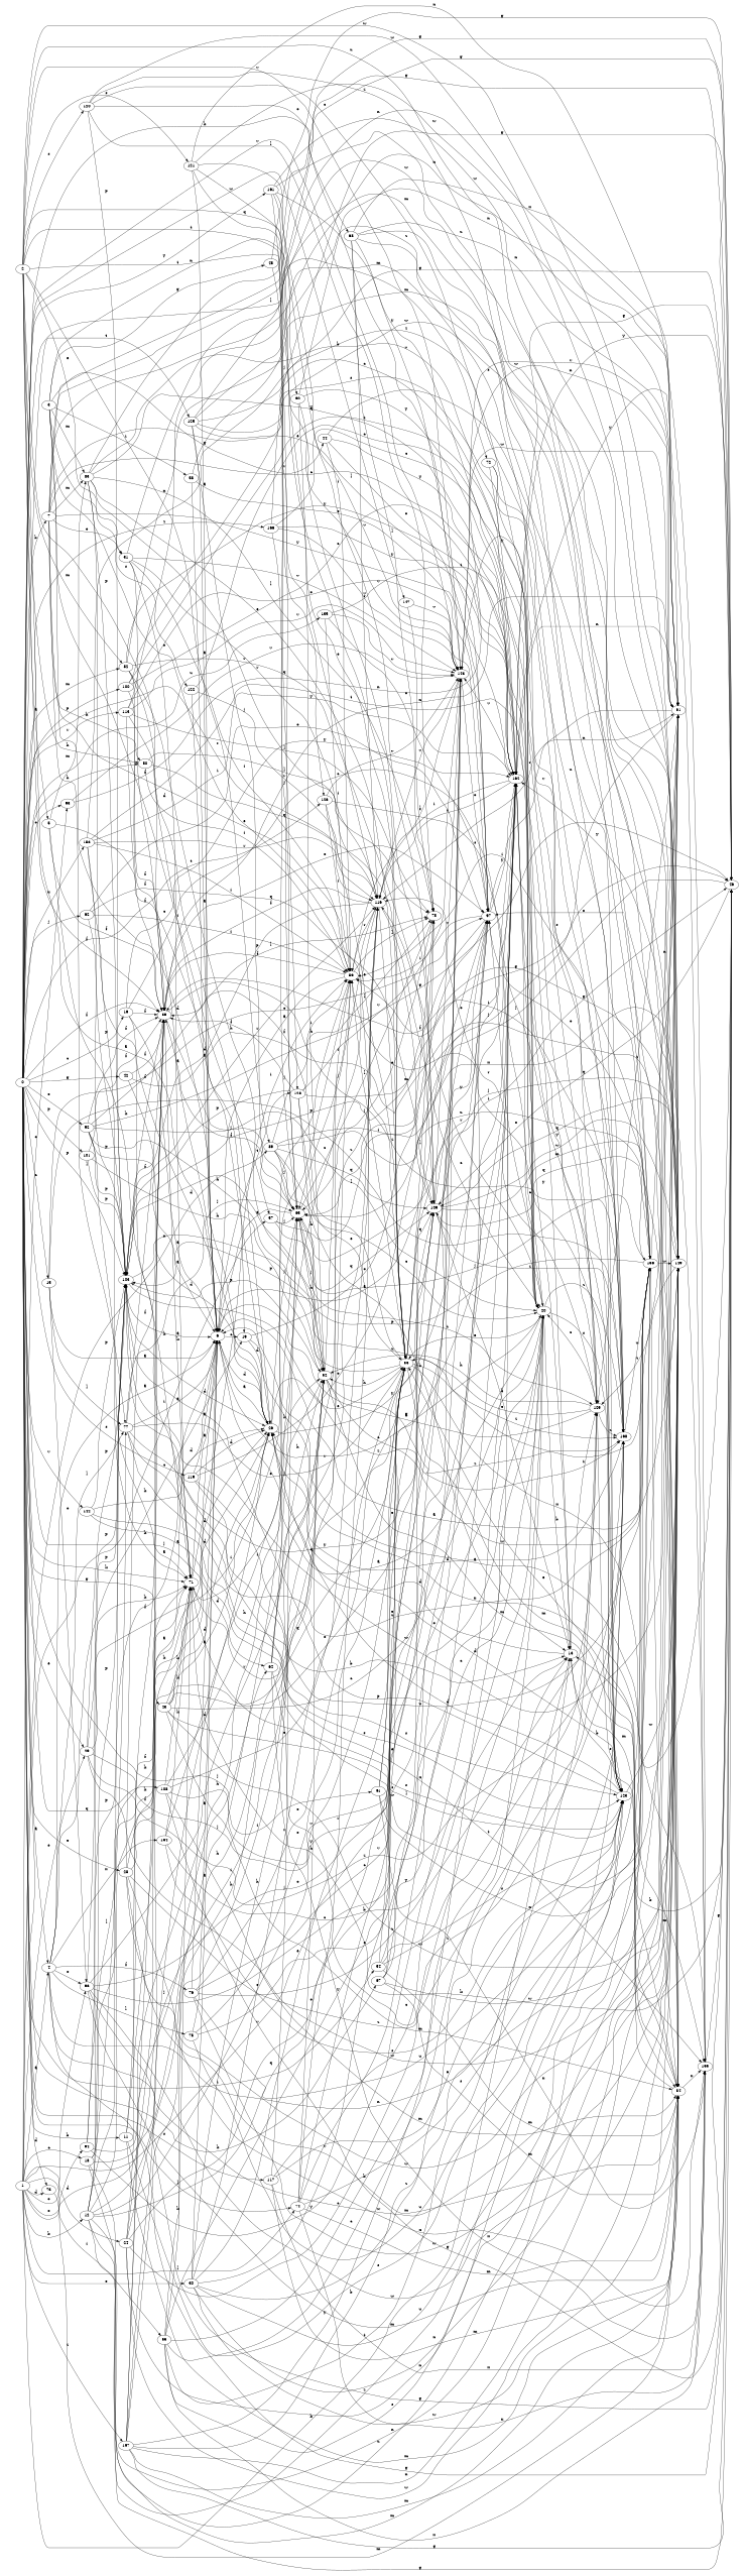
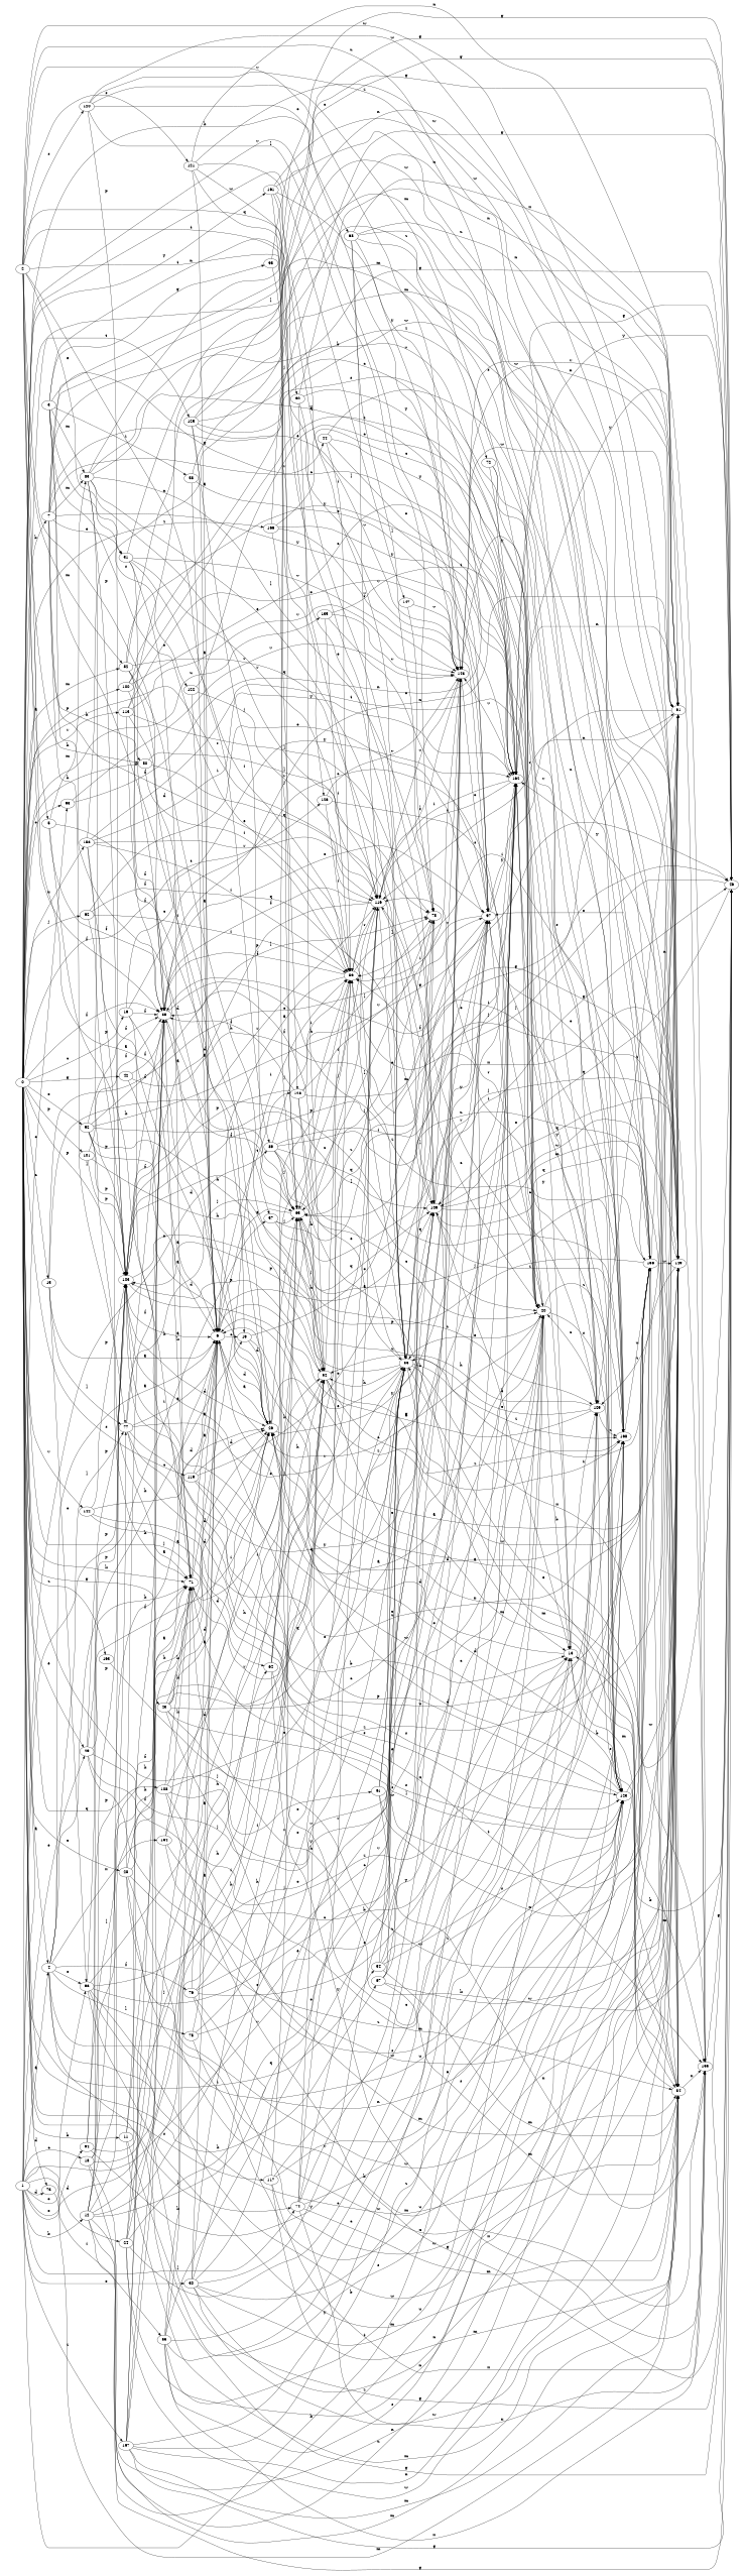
  strict digraph {
    rankdir=LR
    0
    4
    7
    11
    15
    16
    n7 [label=73]
    28
    29
    39
    42
    43
    50
    54
    61
    62
    64
    67
    68
    71
    72
    74
    82
    92
    93
    100
    101
    103
    108
    113
    116
    117
    119
    125
    126
    135
    142
    143
    147
    153
    161
+   163
    166
    96
    6
    149
    19
    46
    75
    76
    77
    91
    154
    31
    83
    20
    33
    84
    123
    162
    26
    168
    97
    155
    59
    65
    109
    78
    129
    52
    136
    1
    12
    13
    18
    24
    30
    55
    57
    89
    94
    167
    2
    5
    120
    121
    128
    3
    44
-   45
+   45 [label=95]
    58
    90
    122
    0 -> 4 [label=a]
    0 -> 7 [label=b]
    0 -> 11 [label=b]
    0 -> 15 [label=c]
    0 -> 16 [label=c]
    0 -> n7 [label=d]
    0 -> 28 [label=e]
    0 -> 29 [label=e]
    0 -> 39 [label=f]
    0 -> 42 [label=g]
    0 -> 43 [label=g]
    0 -> 50 [label=h]
    0 -> 54 [label=i]
    0 -> 61 [label=j]
    0 -> 62 [label=j]
    0 -> 64 [label=j]
    0 -> 67 [label=k]
    0 -> 68 [label=k]
    0 -> 71 [label=k]
    0 -> 72 [label=l]
    0 -> 74 [label=l]
    0 -> 82 [label=m]
    0 -> 92 [label=o]
    0 -> 93 [label=o]
    0 -> 100 [label=p]
    0 -> 101 [label=p]
    0 -> 103 [label=p]
    0 -> 108 [label=q]
    0 -> 113 [label=r]
    0 -> 116 [label=r]
    0 -> 117 [label=s]
    0 -> 119 [label=s]
    0 -> 125 [label=t]
    0 -> 126 [label=t]
    0 -> 135 [label=u]
    0 -> 142 [label=v]
    0 -> 143 [label=v]
    0 -> 147 [label=w]
    0 -> 153 [label=x]
    0 -> 161 [label=y]
+   0 -> 163 [label=z]
    0 -> 166 [label=z]
    4 -> 96 [label=o]
    4 -> 6 [label=a]
    4 -> 149 [label=w]
    4 -> 19 [label=c]
    4 -> 46 [label=g]
    4 -> 75 [label=l]
    4 -> 76 [label=f]
    4 -> 77 [label=l]
    4 -> 91 [label=n]
    4 -> 154 [label=x]
    7 -> 50 [label=h]
    7 -> 46 [label=g]
    7 -> 77 [label=l]
    7 -> 91 [label=n]
    7 -> 31 [label=e]
    7 -> 83 [label=m]
    7 -> 20 [label=c]
    7 -> 33 [label=e]
    7 -> 84 [label=m]
    7 -> 123 [label=s]
    7 -> 162 [label=y]
    11 -> 39 [label=f]
    11 -> 84 [label=m]
    11 -> 123 [label=s]
    11 -> 26 [label=d]
    15 -> 96 [label=o]
    15 -> 6 [label=a]
    15 -> 77 [label=l]
    15 -> 168 [label=z]
    15 -> 97 [label=o]
    16 -> 39 [label=f]
    16 -> 71 [label=k]
    16 -> 6 [label=a]
    16 -> 20 [label=c]
    16 -> 162 [label=y]
    n7 -> 84 [label=m]
    28 -> 39 [label=f]
    28 -> 6 [label=a]
    28 -> 149 [label=w]
    28 -> 84 [label=m]
    28 -> 26 [label=d]
    28 -> 168 [label=z]
    28 -> 155 [label=x]
    29 -> 71 [label=k]
    29 -> 103 [label=p]
    29 -> 149 [label=w]
    29 -> 162 [label=y]
    29 -> 168 [label=z]
    29 -> 59 [label=i]
    39 -> 71 [label=k]
    39 -> 91 [label=n]
    39 -> 168 [label=z]
    39 -> 97 [label=o]
    39 -> 65 [label=j]
    42 -> 39 [label=f]
    42 -> 6 [label=a]
    42 -> 84 [label=m]
    43 -> 71 [label=k]
    43 -> 149 [label=w]
    43 -> 20 [label=c]
    43 -> 84 [label=m]
    43 -> 123 [label=s]
    43 -> 26 [label=d]
    43 -> 97 [label=o]
    43 -> 109 [label=q]
    50 -> 59 [label=i]
    50 -> 109 [label=q]
    50 -> 78 [label=l]
    54 -> 33 [label=e]
    54 -> 84 [label=m]
    54 -> 123 [label=s]
    54 -> 97 [label=o]
    54 -> 129 [label=t]
    61 -> 91 [label=n]
    61 -> 33 [label=e]
    61 -> 155 [label=x]
    61 -> 109 [label=q]
    62 -> 103 [label=p]
    62 -> 97 [label=o]
    62 -> 59 [label=i]
    62 -> 109 [label=q]
    64 -> 116 [label=r]
    64 -> 168 [label=z]
    64 -> 155 [label=x]
    64 -> 65 [label=j]
    64 -> 52 [label=h]
    67 -> 149 [label=w]
    67 -> 20 [label=c]
    67 -> 33 [label=e]
    67 -> 84 [label=m]
    67 -> 78 [label=l]
    68 -> 116 [label=r]
    68 -> 143 [label=v]
    68 -> 149 [label=w]
    68 -> 91 [label=n]
    68 -> 123 [label=s]
    68 -> 155 [label=x]
    68 -> 78 [label=l]
    71 -> 6 [label=a]
    71 -> 123 [label=s]
    71 -> 59 [label=i]
    71 -> 109 [label=q]
    72 -> 123 [label=s]
    72 -> 162 [label=y]
    72 -> 136 [label=u]
    74 -> 116 [label=r]
    74 -> 143 [label=v]
    74 -> 84 [label=m]
    74 -> 123 [label=s]
    74 -> 162 [label=y]
    74 -> 155 [label=x]
    74 -> 52 [label=h]
    82 -> 39 [label=f]
    82 -> 149 [label=w]
    82 -> 162 [label=y]
    82 -> 26 [label=d]
    82 -> 109 [label=q]
    82 -> 52 [label=h]
    92 -> 39 [label=f]
    92 -> 71 [label=k]
    92 -> 103 [label=p]
    92 -> 46 [label=g]
    92 -> 20 [label=c]
    92 -> 26 [label=d]
    92 -> 78 [label=l]
    92 -> 52 [label=h]
    93 -> 143 [label=v]
    93 -> 91 [label=n]
    100 -> 39 [label=f]
    100 -> 149 [label=w]
    100 -> 20 [label=c]
    100 -> 129 [label=t]
    101 -> 39 [label=f]
    101 -> 103 [label=p]
    101 -> 52 [label=h]
    103 -> 39 [label=f]
    103 -> 116 [label=r]
    103 -> 6 [label=a]
    103 -> 149 [label=w]
    103 -> 26 [label=d]
    103 -> 168 [label=z]
    103 -> 155 [label=x]
    103 -> 136 [label=u]
    108 -> 71 [label=k]
    108 -> 143 [label=v]
    108 -> 46 [label=g]
    108 -> 33 [label=e]
    108 -> 84 [label=m]
    108 -> 52 [label=h]
    113 -> 39 [label=f]
    113 -> 143 [label=v]
    113 -> 6 [label=a]
    113 -> 84 [label=m]
    113 -> 97 [label=o]
    113 -> 78 [label=l]
    116 -> 39 [label=f]
    116 -> 71 [label=k]
    116 -> 103 [label=p]
    116 -> 143 [label=v]
    116 -> 20 [label=c]
    116 -> 33 [label=e]
    116 -> 65 [label=j]
    117 -> 20 [label=c]
    117 -> 84 [label=m]
    117 -> 123 [label=e]
    117 -> 155 [label=x]
    117 -> 65 [label=j]
    119 -> 6 [label=a]
    119 -> 123 [label=s]
    119 -> 26 [label=d]
    119 -> 97 [label=o]
    119 -> 136 [label=u]
    125 -> 6 [label=a]
    125 -> 46 [label=g]
    125 -> 91 [label=n]
    125 -> 20 [label=c]
    125 -> 162 [label=l]
    125 -> 168 [label=z]
    125 -> 65 [label=j]
    126 -> 143 [label=v]
-   126 -> 33 [label=e]
    126 -> 123 [label=s]
    126 -> 59 [label=i]
    135 -> 143 [label=v]
    135 -> 97 [label=o]
    135 -> 59 [label=i]
    135 -> 129 [label=t]
    142 -> 103 [label=p]
    142 -> 149 [label=w]
    142 -> 123 [label=s]
    142 -> 26 [label=d]
    143 -> 116 [label=r]
    143 -> 91 [label=n]
    143 -> 97 [label=o]
    147 -> 143 [label=v]
    147 -> 78 [label=l]
    153 -> 103 [label=p]
    153 -> 116 [label=r]
    153 -> 46 [label=g]
    153 -> 162 [label=y]
    153 -> 26 [label=d]
    153 -> 59 [label=i]
    153 -> 129 [label=t]
    161 -> 143 [label=v]
    161 -> 149 [label=w]
    161 -> 33 [label=e]
    161 -> 162 [label=y]
    161 -> 65 [label=j]
    161 -> 136 [label=u]
+   163 -> 168 [label=z]
    166 -> 143 [label=v]
    166 -> 46 [label=g]
    166 -> 20 [label=c]
    166 -> 162 [label=y]
    166 -> 65 [label=j]
    96 -> 103 [label=p]
    96 -> 116 [label=r]
    96 -> 149 [label=w]
    96 -> 46 [label=g]
    96 -> 20 [label=c]
    96 -> 84 [label=m]
    96 -> 97 [label=o]
    6 -> 19 [label=c]
    6 -> 20 [label=c]
    6 -> 26 [label=d]
    6 -> 128 [label=t]
    149 -> 39 [label=f]
    149 -> 162 [label=y]
    149 -> 97 [label=o]
    149 -> 65 [label=j]
    149 -> 109 [label=q]
    149 -> 129 [label=t]
    19 -> 26 [label=d]
    19 -> 97 [label=o]
    19 -> 155 [label=x]
    46 -> 71 [label=k]
    46 -> 6 [label=a]
    46 -> 162 [label=y]
    46 -> 65 [label=j]
    46 -> 109 [label=q]
    46 -> 13 [label=b]
    75 -> 6 [label=a]
    75 -> 20 [label=c]
    75 -> 33 [label=e]
    75 -> 136 [label=u]
    76 -> 6 [label=a]
    76 -> 149 [label=w]
    76 -> 20 [label=c]
    76 -> 33 [label=e]
    76 -> 129 [label=t]
    76 -> 136 [label=u]
    77 -> 39 [label=f]
    77 -> 6 [label=a]
    77 -> 33 [label=e]
    77 -> 162 [label=y]
    77 -> 65 [label=j]
    77 -> 136 [label=u]
    77 -> 13 [label=b]
    91 -> 116 [label=r]
    91 -> 143 [label=v]
    91 -> 65 [label=j]
    91 -> 129 [label=t]
    154 -> 71 [label=k]
    154 -> 123 [label=s]
    154 -> 59 [label=i]
    154 -> 13 [label=b]
    31 -> 39 [label=f]
    31 -> 71 [label=o]
    31 -> 116 [label=r]
    31 -> 143 [label=v]
    31 -> 84 [label=m]
    31 -> 59 [label=i]
    83 -> 71 [label=k]
    83 -> 103 [label=p]
    83 -> 116 [label=r]
    83 -> 46 [label=g]
    83 -> 33 [label=e]
    83 -> 162 [label=y]
    83 -> 78 [label=l]
    83 -> 13 [label=b]
    20 -> 116 [label=r]
    20 -> 6 [label=a]
    20 -> 33 [label=e]
    20 -> 123 [label=s]
    20 -> 168 [label=z]
    20 -> 97 [label=o]
    20 -> 13 [label=b]
    33 -> 39 [label=f]
    33 -> 103 [label=p]
    33 -> 84 [label=m]
    33 -> 162 [label=y]
    33 -> 168 [label=z]
    33 -> 155 [label=x]
    33 -> 59 [label=i]
    33 -> 109 [label=q]
    33 -> 78 [label=l]
    33 -> 52 [label=h]
    84 -> 33 [label=e]
    84 -> 26 [label=d]
    84 -> 155 [label=x]
    123 -> 103 [label=p]
    123 -> 149 [label=w]
    123 -> 26 [label=d]
    123 -> 59 [label=i]
    123 -> 13 [label=b]
    162 -> 116 [label=r]
    162 -> 143 [label=v]
    162 -> 6 [label=a]
    162 -> 46 [label=g]
    162 -> 91 [label=n]
    162 -> 20 [label=c]
    162 -> 59 [label=i]
    26 -> 6 [label=a]
    26 -> 33 [label=e]
    26 -> 162 [label=y]
    26 -> 65 [label=j]
    168 -> 143 [label=v]
    168 -> 26 [label=d]
    168 -> 59 [label=i]
    168 -> 136 [label=u]
    97 -> 103 [label=p]
    97 -> 91 [label=n]
    97 -> 162 [label=y]
    97 -> 59 [label=i]
    155 -> 46 [label=g]
    155 -> 162 [label=y]
    59 -> 39 [label=f]
    59 -> 116 [label=r]
    59 -> 6 [label=a]
    59 -> 78 [label=l]
    65 -> 39 [label=f]
    65 -> 6 [label=a]
    65 -> 78 [label=l]
    65 -> 129 [label=t]
    65 -> 52 [label=h]
    109 -> 143 [label=v]
    109 -> 149 [label=w]
    109 -> 46 [label=g]
    109 -> 84 [label=m]
    109 -> 168 [label=z]
    109 -> 97 [label=o]
    109 -> 13 [label=b]
    78 -> 65 [label=j]
    129 -> 116 [label=r]
    129 -> 6 [label=a]
    129 -> 20 [label=c]
    129 -> 33 [label=e]
    129 -> 123 [label=s]
    129 -> 162 [label=y]
    129 -> 168 [label=z]
    129 -> 52 [label=h]
    52 -> 103 [label=p]
    52 -> 149 [label=w]
    52 -> 84 [label=m]
    52 -> 168 [label=z]
    52 -> 59 [label=i]
    52 -> 65 [label=j]
    136 -> 103 [label=p]
    136 -> 6 [label=a]
    136 -> 149 [label=w]
    136 -> 91 [label=n]
    136 -> 84 [label=m]
    136 -> 97 [label=o]
    136 -> 59 [label=i]
    136 -> 65 [label=j]
    136 -> 109 [label=q]
    1 -> 4 [label=a]
    1 -> n7 [label=d]
    1 -> 29 [label=e]
    1 -> 64 [label=j]
    1 -> 74 [label=l]
    1 -> 93 [label=o]
    1 -> 143 [label=v]
    1 -> 96 [label=o]
    1 -> 12 [label=b]
    1 -> 13 [label=b]
    1 -> 18 [label=c]
    1 -> 24 [label=d]
    1 -> 30 [label=e]
    1 -> 55 [label=i]
    1 -> 57 [label=i]
    1 -> 89 [label=n]
    1 -> 94 [label=o]
    1 -> 167 [label=z]
    12 -> 71 [label=k]
    12 -> 103 [label=p]
    12 -> 6 [label=a]
    12 -> 46 [label=g]
    12 -> 77 [label=l]
    12 -> 33 [label=e]
    12 -> 168 [label=z]
    12 -> 109 [label=q]
    12 -> 52 [label=h]
    12 -> 136 [label=u]
    13 -> 84 [label=m]
    13 -> 162 [label=y]
    13 -> 26 [label=d]
    13 -> 129 [label=t]
    18 -> 71 [label=k]
    18 -> 103 [label=p]
    18 -> 91 [label=n]
    18 -> 84 [label=m]
    18 -> 59 [label=i]
    24 -> 39 [label=f]
    24 -> 149 [label=w]
    24 -> 20 [label=c]
    24 -> 26 [label=d]
    24 -> 97 [label=o]
    24 -> 65 [label=j]
    24 -> 129 [label=t]
    30 -> 116 [label=r]
    30 -> 143 [label=v]
    30 -> 6 [label=a]
    30 -> 149 [label=w]
    30 -> 91 [label=n]
    30 -> 33 [label=e]
    30 -> 168 [label=z]
    30 -> 52 [label=h]
    30 -> 136 [label=u]
    55 -> 71 [label=k]
    55 -> 91 [label=n]
    55 -> 20 [label=c]
    55 -> 123 [label=s]
    55 -> 162 [label=y]
    55 -> 155 [label=x]
    55 -> 59 [label=i]
    55 -> 13 [label=b]
    57 -> 65 [label=j]
    57 -> 109 [label=q]
    57 -> 78 [label=l]
    89 -> 20 [label=c]
    89 -> 155 [label=x]
    89 -> 59 [label=i]
    89 -> 65 [label=j]
    89 -> 109 [label=q]
    89 -> 136 [label=u]
    89 -> 13 [label=b]
    94 -> 103 [label=p]
    94 -> 6 [label=a]
    94 -> 162 [label=y]
    94 -> 52 [label=h]
    167 -> 39 [label=f]
    167 -> 71 [label=k]
    167 -> 46 [label=g]
    167 -> 91 [label=n]
    167 -> 84 [label=m]
    167 -> 162 [label=y]
    167 -> 26 [label=d]
    167 -> 52 [label=h]
    167 -> 13 [label=b]
    2 -> 39 [label=f]
    2 -> 50 [label=h]
    2 -> 82 [label=m]
    2 -> 126 [label=t]
    2 -> 143 [label=v]
    2 -> 6 [label=a]
    2 -> 149 [label=w]
    2 -> 31 [label=e]
    2 -> 26 [label=d]
    2 -> 109 [label=q]
    2 -> 136 [label=u]
    2 -> 89 [label=n]
    2 -> 5 [label=a]
    2 -> 120 [label=s]
    2 -> 121 [label=s]
    2 -> 128 [label=t]
    5 -> 39 [label=f]
    5 -> 71 [label=k]
    5 -> 19 [label=c]
    5 -> 83 [label=m]
    120 -> 103 [label=p]
    120 -> 149 [label=w]
    120 -> 20 [label=c]
    120 -> 168 [label=z]
    120 -> 97 [label=o]
    120 -> 78 [label=l]
    121 -> 116 [label=r]
    121 -> 6 [label=a]
    121 -> 149 [label=w]
    121 -> 91 [label=n]
    121 -> 33 [label=e]
    121 -> 109 [label=q]
    128 -> 39 [label=f]
    128 -> 103 [label=p]
    128 -> 143 [label=v]
    128 -> 46 [label=g]
    128 -> 33 [label=e]
    128 -> 78 [label=l]
    128 -> 52 [label=h]
    3 -> 83 [label=m]
    3 -> 26 [label=d]
    3 -> 59 [label=i]
    3 -> 57 [label=i]
    3 -> 44 [label=g]
    3 -> 45 [label=g]
    3 -> 58 [label=i]
    3 -> 90 [label=n]
    3 -> 122 [label=s]
    44 -> 149 [label=w]
    44 -> 162 [label=y]
    44 -> 97 [label=o]
    44 -> 59 [label=i]
    45 -> 46 [label=g]
    45 -> 65 [label=j]
    58 -> 6 [label=a]
    58 -> 168 [label=z]
    58 -> 97 [label=o]
    90 -> 143 [label=v]
    90 -> 91 [label=n]
    90 -> 162 [label=y]
    90 -> 52 [label=h]
    122 -> 116 [label=r]
    122 -> 6 [label=a]
    122 -> 20 [label=c]
  }
